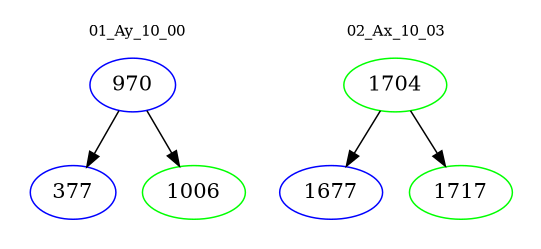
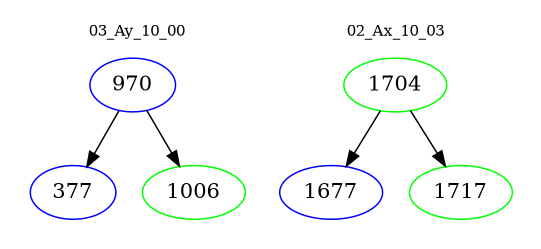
  digraph {
    node [color=blue]
    edge [color=black]
    n1 [label=970]
    n2 [label=377]
    n3 [color=green label=1006]
    n4 [color=green label=1704]
    n5 [label=1677]
    n6 [color=green label=1717]
    subgraph cluster_1 {
      color=white
      fontsize=10
-     label="01_Ay_10_00"
+     label="03_Ay_10_00"
      n1
      n2
      n3
    }
    subgraph cluster_2 {
      color=white
      fontsize=10
      label="02_Ax_10_03"
      n4
      n5
      n6
    }
    n1 -> n2
    n1 -> n3
    n4 -> n5
    n4 -> n6
  }
